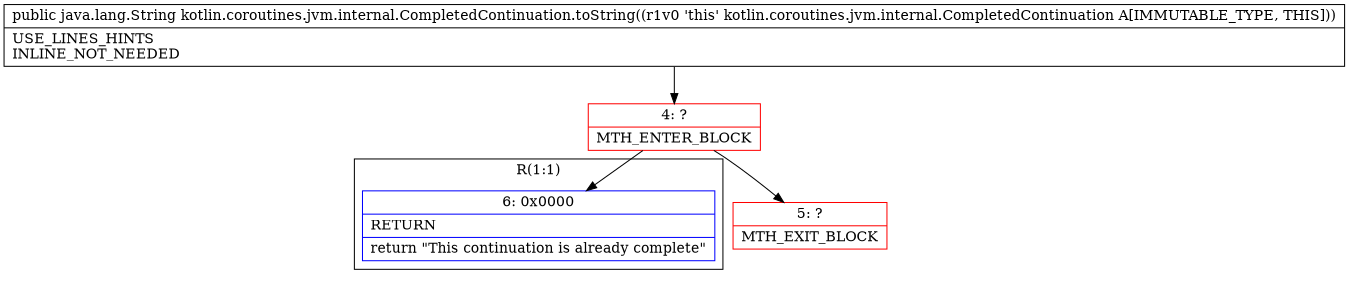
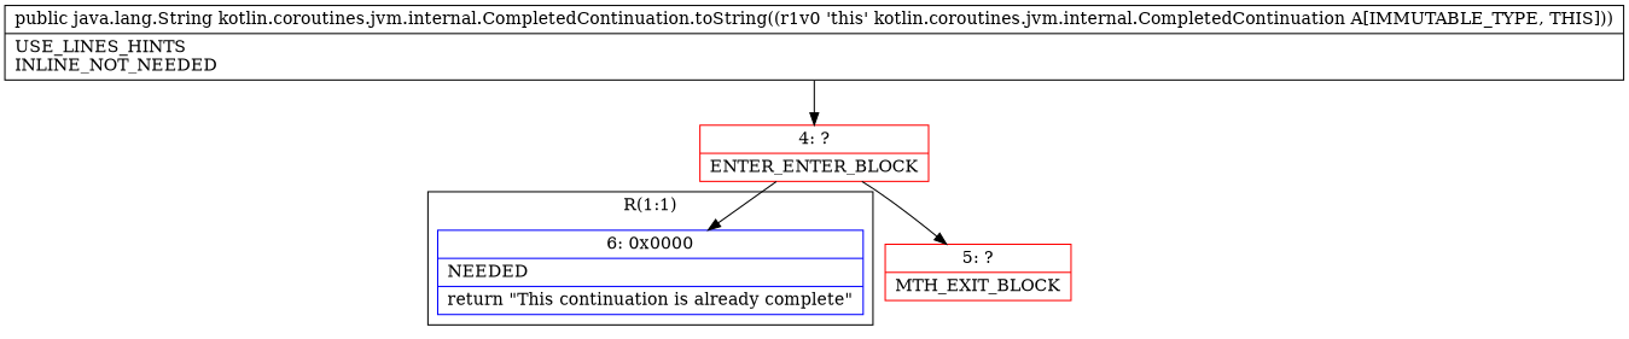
  digraph {
    node [color=red shape=record]
-   n1 [color=blue label="{6\:\ 0x0000|RETURN\l|return \"This continuation is already complete\"\l}"]
+   n1 [color=blue label="{6\:\ 0x0000|NEEDED\l|return \"This continuation is already complete\"\l}"]
    n2 [label="{5\:\ ?|MTH_EXIT_BLOCK\l}"]
-   n3 [label="{4\:\ ?|MTH_ENTER_BLOCK\l}"]
+   n3 [label="{4\:\ ?|ENTER_ENTER_BLOCK\l}"]
    n4 [label="{public java.lang.String kotlin.coroutines.jvm.internal.CompletedContinuation.toString((r1v0 'this' kotlin.coroutines.jvm.internal.CompletedContinuation A[IMMUTABLE_TYPE, THIS]))  | USE_LINES_HINTS\lINLINE_NOT_NEEDED\l}" color=""]
    subgraph cluster_1 {
      label="R(1:1)"
      n1
    }
    n3 -> n1
    n3 -> n2
    n4 -> n3
  }
